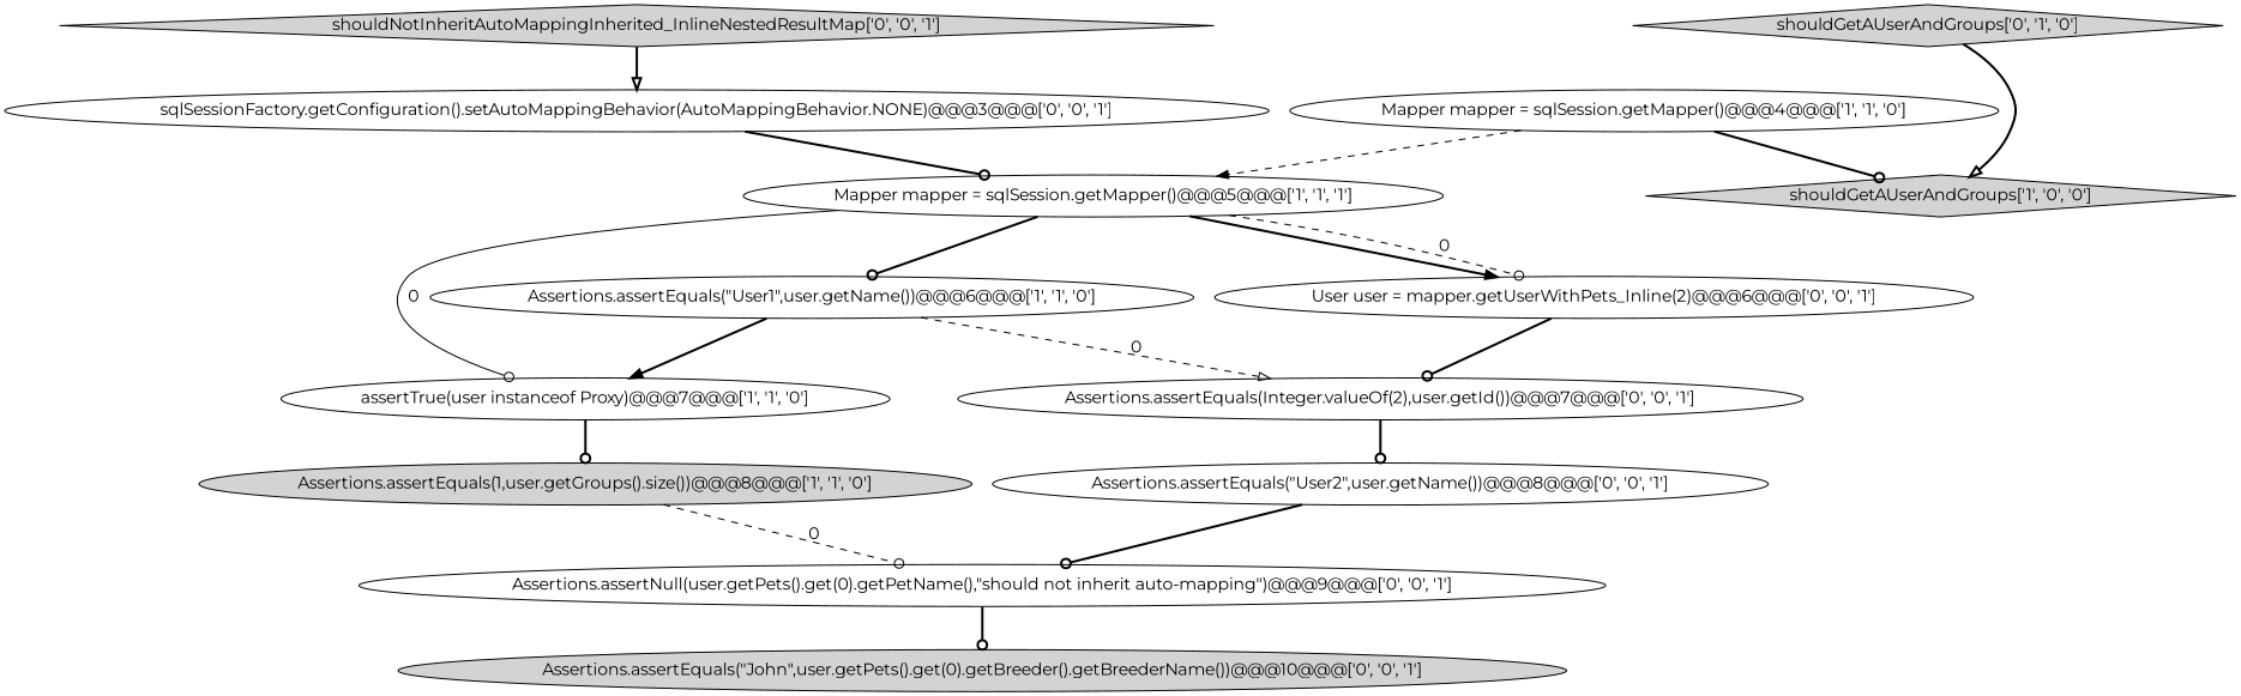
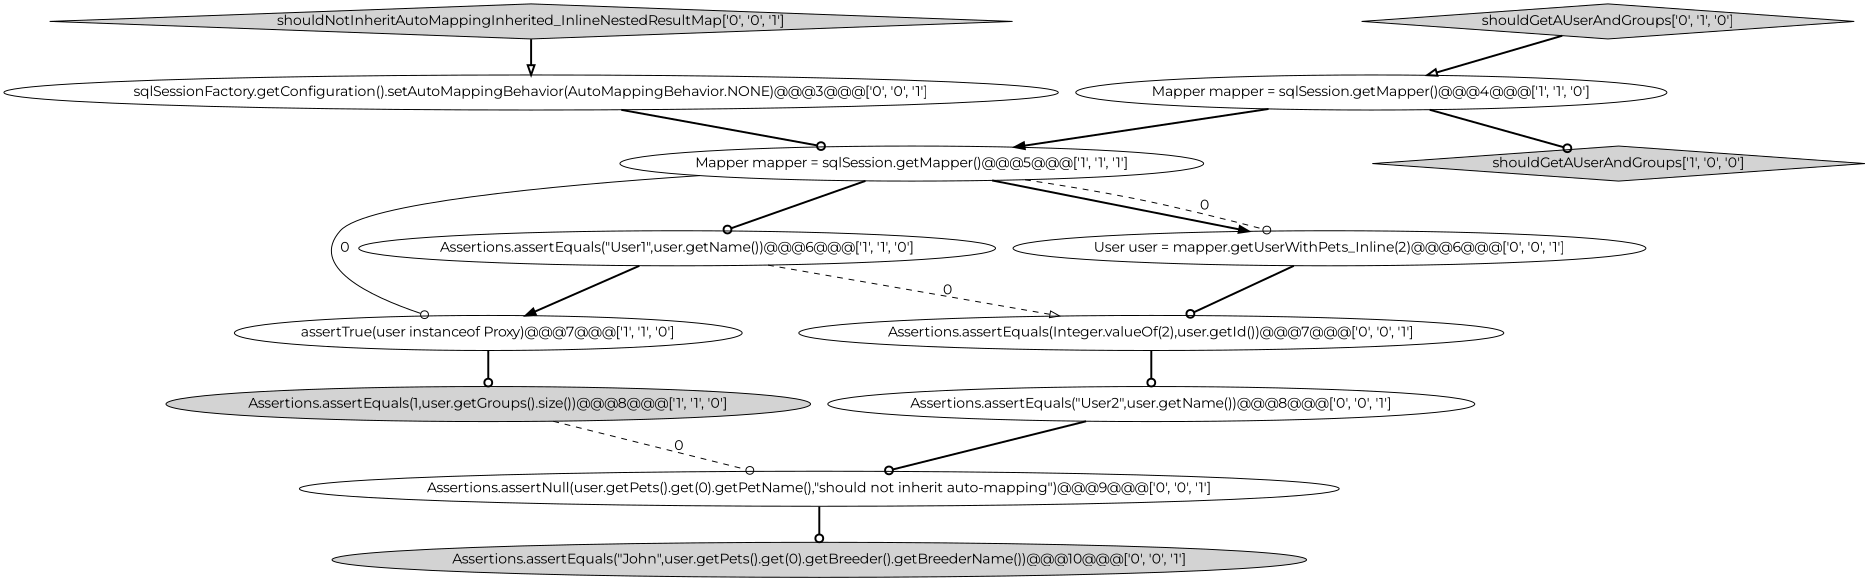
  digraph {
    fontname=Montserrat
    node [fillcolor=white fontname=Montserrat shape=ellipse style=filled]
    edge [arrowhead=odot fontname=Montserrat style=bold]
    n1 [label="assertTrue(user instanceof Proxy)@@@7@@@['1', '1', '0']"]
    n2 [fillcolor=lightgray label="Assertions.assertEquals(1,user.getGroups().size())@@@8@@@['1', '1', '0']"]
    n3 [label="Assertions.assertNull(user.getPets().get(0).getPetName(),\"should not inherit auto-mapping\")@@@9@@@['0', '0', '1']"]
    n4 [label="User user = mapper.getUserWithPets_Inline(2)@@@6@@@['0', '0', '1']"]
    n5 [label="Assertions.assertEquals(Integer.valueOf(2),user.getId())@@@7@@@['0', '0', '1']"]
    n6 [label="Assertions.assertEquals(\"User2\",user.getName())@@@8@@@['0', '0', '1']"]
    n7 [label="sqlSessionFactory.getConfiguration().setAutoMappingBehavior(AutoMappingBehavior.NONE)@@@3@@@['0', '0', '1']"]
    n8 [label="Mapper mapper = sqlSession.getMapper()@@@5@@@['1', '1', '1']"]
    n9 [label="Assertions.assertEquals(\"User1\",user.getName())@@@6@@@['1', '1', '0']"]
    n10 [fillcolor=lightgray label="shouldNotInheritAutoMappingInherited_InlineNestedResultMap['0', '0', '1']" shape=diamond]
    n11 [fillcolor=lightgray label="shouldGetAUserAndGroups['0', '1', '0']" shape=diamond]
    n12 [label="Mapper mapper = sqlSession.getMapper()@@@4@@@['1', '1', '0']"]
    n13 [fillcolor=lightgray label="shouldGetAUserAndGroups['1', '0', '0']" shape=diamond]
    n14 [fillcolor=lightgray label="Assertions.assertEquals(\"John\",user.getPets().get(0).getBreeder().getBreederName())@@@10@@@['0', '0', '1']"]
    n1 -> n2
    n2 -> n3 [label=0 style=dashed]
    n3 -> n14
    n4 -> n5
    n5 -> n6
    n6 -> n3
    n7 -> n8
    n8 -> n1 [label=0 style=solid]
    n8 -> n4 [arrowhead=normal]
    n8 -> n4 [label=0 style=dashed]
    n8 -> n9
    n9 -> n1 [arrowhead=normal]
    n9 -> n5 [arrowhead=onormal label=0 style=dashed]
    n10 -> n7 [arrowhead=onormal]
-   n11 -> n13 [arrowhead=onormal]
-   n12 -> n8 [arrowhead=normal style=dashed]
+   n11 -> n12 [arrowhead=onormal]
+   n12 -> n8 [arrowhead=normal]
    n12 -> n13
  }
